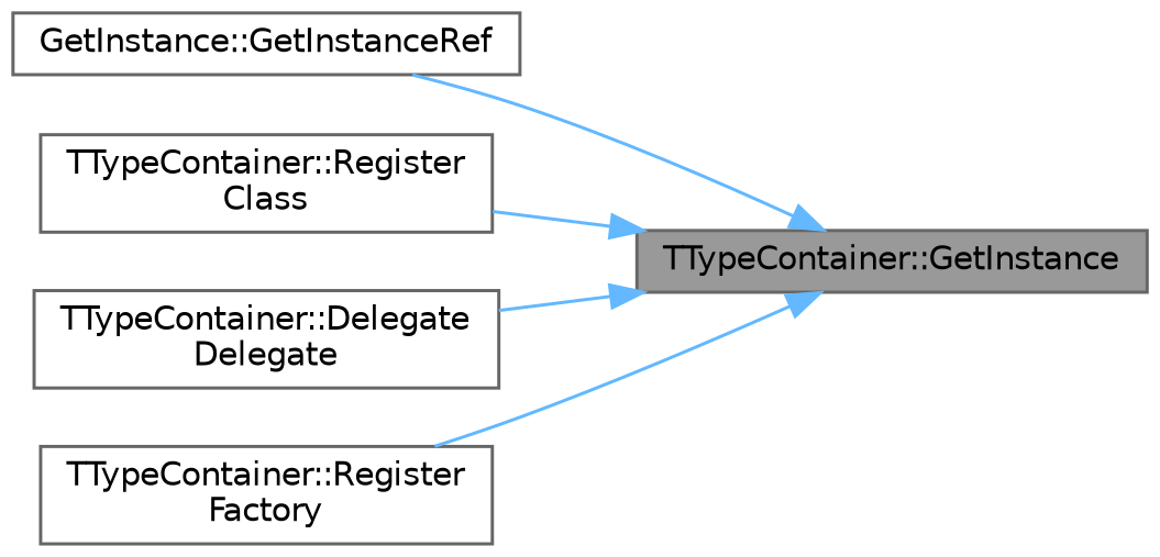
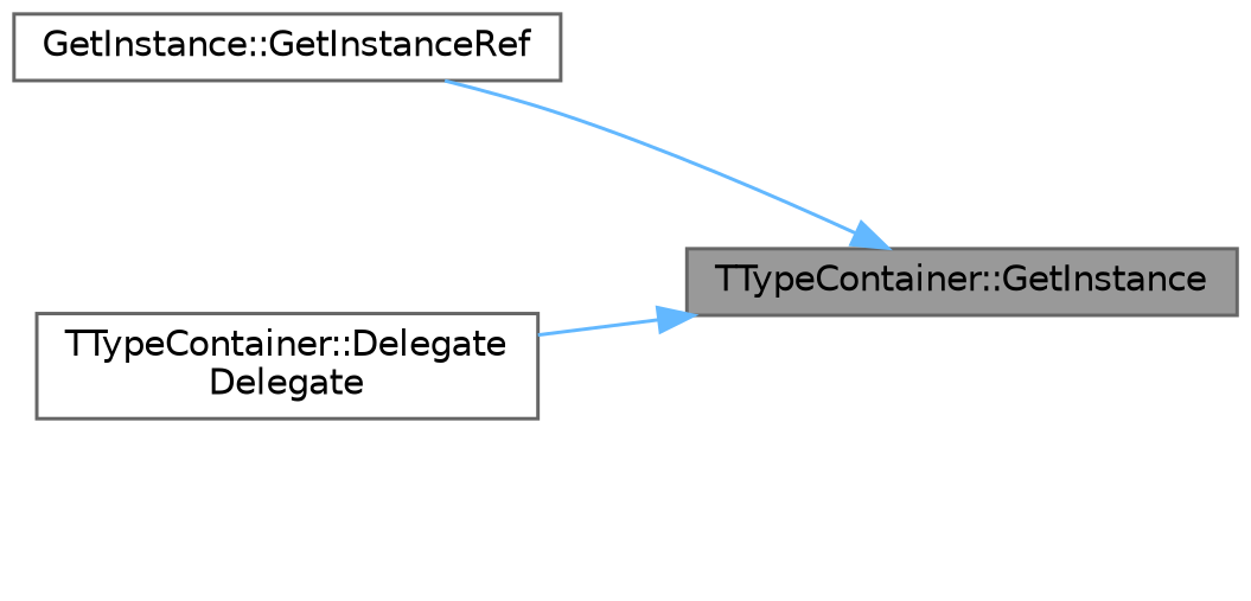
  digraph {
    rankdir=RL
    node [color=grey40 fillcolor=white fontname=Helvetica fontsize=10 shape=box style=filled]
    edge [color=steelblue1 dir=back fontname=Helvetica fontsize=10 labelfontname=Helvetica labelfontsize=10 style=solid]
    n1 [color=gray40 fillcolor=grey60 fontcolor=black height=0.2 label="TTypeContainer::GetInstance" width=0.4]
    n2 [height=0.2 label="GetInstance::GetInstanceRef" width=0.4]
-   n3 [height=0.2 label="TTypeContainer::Register\lClass" width=0.4]
    n4 [height=0.2 label="TTypeContainer::Delegate\lDelegate" width=0.4]
-   n5 [height=0.2 label="TTypeContainer::Register\lFactory" width=0.4]
    n1 -> n2
-   n1 -> n3
    n1 -> n4
-   n1 -> n5
  }
